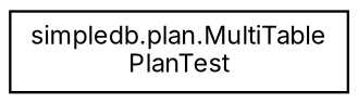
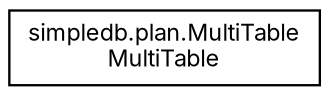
  digraph {
    rankdir=LR
    fontname=Inter
-   n1 [color=black fillcolor=white fontname=Inter fontsize=10 height=0.2 label="simpledb.plan.MultiTable\lPlanTest" shape=record style=filled width=0.4]
+   n1 [color=black fillcolor=white fontname=Inter fontsize=10 height=0.2 label="simpledb.plan.MultiTable\lMultiTable" shape=record style=filled width=0.4]
  }
